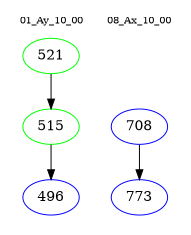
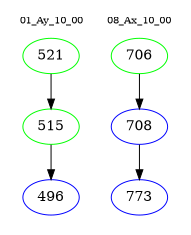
  digraph {
    node [color=green]
    edge [color=black]
    n1 [label=521]
    n2 [label=515]
    n3 [color=blue label=496]
+   n4 [label=706]
    n5 [color=blue label=708]
    n6 [color=blue label=773]
    subgraph cluster_1 {
      color=white
      fontsize=10
      label="01_Ay_10_00"
      n1
      n2
      n3
    }
    subgraph cluster_2 {
      color=white
      fontsize=10
      label="08_Ax_10_00"
+     n4
      n5
      n6
    }
    n1 -> n2
    n2 -> n3
+   n4 -> n5
    n5 -> n6
  }
